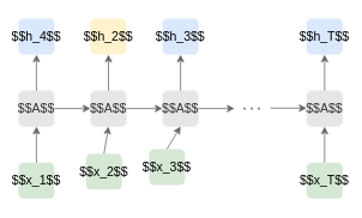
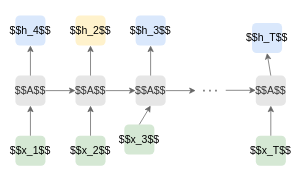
  <mxCell id="0" />
  <mxCell id="1" parent="0" />
  <mxCell id="2" value="" style="group" connectable="0" vertex="1" parent="1"><mxGeometry x="20" y="20" width="360" height="200" as="geometry" /></mxCell>
  <mxCell id="3" value="$$h_4$$" style="rounded=1;whiteSpace=wrap;html=1;aspect=fixed;fontSize=14;strokeColor=none;fillColor=#dae8fc;" vertex="1" parent="2"><mxGeometry width="40" height="40" as="geometry" /></mxCell>
  <mxCell id="4" value="$$A$$" style="rounded=1;whiteSpace=wrap;html=1;fontSize=14;strokeColor=none;fontColor=#333333;fillColor=#E6E6E6;" vertex="1" parent="2"><mxGeometry y="80" width="40" height="40" as="geometry" /></mxCell>
  <mxCell id="5" value="$$x_1$$" style="rounded=1;whiteSpace=wrap;html=1;aspect=fixed;fontSize=14;strokeColor=none;fillColor=#d5e8d4;" vertex="1" parent="2"><mxGeometry y="160" width="40" height="40" as="geometry" /></mxCell>
  <mxCell id="6" value="" style="endArrow=classic;html=1;rounded=0;fontSize=14;entryX=0.5;entryY=1;entryDx=0;entryDy=0;exitX=0.5;exitY=0;exitDx=0;exitDy=0;strokeColor=#666666;fontColor=#666666;" edge="1" parent="2" source="4" target="3"><mxGeometry width="50" height="50" relative="1" as="geometry"><mxPoint x="80" y="100" as="sourcePoint" /><mxPoint x="130" y="50" as="targetPoint" /></mxGeometry></mxCell>
  <mxCell id="7" value="" style="endArrow=classic;html=1;rounded=0;fontSize=14;entryX=0.5;entryY=1;entryDx=0;entryDy=0;exitX=0.5;exitY=0;exitDx=0;exitDy=0;strokeColor=#666666;fontColor=#666666;" edge="1" parent="2" source="5" target="4"><mxGeometry width="50" height="50" relative="1" as="geometry"><mxPoint x="30" y="90" as="sourcePoint" /><mxPoint x="30" y="50" as="targetPoint" /></mxGeometry></mxCell>
  <mxCell id="8" value="$$h_2$$" style="rounded=1;whiteSpace=wrap;html=1;aspect=fixed;fontSize=14;strokeColor=none;fillColor=#fff2cc;" vertex="1" parent="2"><mxGeometry x="80" width="40" height="40" as="geometry" /></mxCell>
  <mxCell id="9" value="$$A$$" style="rounded=1;whiteSpace=wrap;html=1;fontSize=14;strokeColor=none;fontColor=#333333;fillColor=#E6E6E6;" vertex="1" parent="2"><mxGeometry x="80" y="80" width="40" height="40" as="geometry" /></mxCell>
- <mxCell id="10" value="$$x_2$$" style="rounded=1;whiteSpace=wrap;html=1;aspect=fixed;fontSize=14;strokeColor=none;fillColor=#d5e8d4;" vertex="1" parent="2"><mxGeometry x="75" y="150" width="40" height="40" as="geometry" /></mxCell>
+ <mxCell id="10" value="$$x_2$$" style="rounded=1;whiteSpace=wrap;html=1;aspect=fixed;fontSize=14;strokeColor=none;fillColor=#d5e8d4;" vertex="1" parent="2"><mxGeometry x="80" y="160" width="40" height="40" as="geometry" /></mxCell>
  <mxCell id="11" value="" style="endArrow=classic;html=1;rounded=0;fontSize=14;entryX=0.5;entryY=1;entryDx=0;entryDy=0;exitX=0.5;exitY=0;exitDx=0;exitDy=0;strokeColor=#666666;fontColor=#666666;" edge="1" parent="2" source="9" target="8"><mxGeometry width="50" height="50" relative="1" as="geometry"><mxPoint x="160" y="100" as="sourcePoint" /><mxPoint x="210" y="50" as="targetPoint" /></mxGeometry></mxCell>
  <mxCell id="12" value="" style="endArrow=classic;html=1;rounded=0;fontSize=14;entryX=0.5;entryY=1;entryDx=0;entryDy=0;exitX=0.5;exitY=0;exitDx=0;exitDy=0;strokeColor=#666666;fontColor=#666666;" edge="1" parent="2" source="10" target="9"><mxGeometry width="50" height="50" relative="1" as="geometry"><mxPoint x="110" y="90" as="sourcePoint" /><mxPoint x="110" y="50" as="targetPoint" /></mxGeometry></mxCell>
  <mxCell id="13" value="$$h_3$$" style="rounded=1;whiteSpace=wrap;html=1;aspect=fixed;fontSize=14;strokeColor=none;fillColor=#dae8fc;" vertex="1" parent="2"><mxGeometry x="160" width="40" height="40" as="geometry" /></mxCell>
  <mxCell id="14" value="$$A$$" style="rounded=1;whiteSpace=wrap;html=1;fontSize=14;strokeColor=none;fontColor=#333333;fillColor=#E6E6E6;" vertex="1" parent="2"><mxGeometry x="160" y="80" width="40" height="40" as="geometry" /></mxCell>
  <mxCell id="15" value="$$x_3$$" style="rounded=1;whiteSpace=wrap;html=1;aspect=fixed;fontSize=14;strokeColor=none;fillColor=#d5e8d4;" vertex="1" parent="2"><mxGeometry x="145" y="145" width="40" height="40" as="geometry" /></mxCell>
  <mxCell id="16" value="" style="endArrow=classic;html=1;rounded=0;fontSize=14;entryX=0.5;entryY=1;entryDx=0;entryDy=0;exitX=0.5;exitY=0;exitDx=0;exitDy=0;strokeColor=#666666;fontColor=#666666;" edge="1" parent="2" source="14" target="13"><mxGeometry width="50" height="50" relative="1" as="geometry"><mxPoint x="240" y="100" as="sourcePoint" /><mxPoint x="290" y="50" as="targetPoint" /></mxGeometry></mxCell>
  <mxCell id="17" value="" style="endArrow=classic;html=1;rounded=0;fontSize=14;entryX=0.5;entryY=1;entryDx=0;entryDy=0;exitX=0.5;exitY=0;exitDx=0;exitDy=0;strokeColor=#666666;fontColor=#666666;" edge="1" parent="2" source="15" target="14"><mxGeometry width="50" height="50" relative="1" as="geometry"><mxPoint x="190" y="90" as="sourcePoint" /><mxPoint x="190" y="50" as="targetPoint" /></mxGeometry></mxCell>
- <mxCell id="18" value="$$h_T$$" style="rounded=1;whiteSpace=wrap;html=1;aspect=fixed;fontSize=14;strokeColor=none;fillColor=#dae8fc;" vertex="1" parent="2"><mxGeometry x="320" width="40" height="40" as="geometry" /></mxCell>
+ <mxCell id="18" value="$$h_T$$" style="rounded=1;whiteSpace=wrap;html=1;aspect=fixed;fontSize=14;strokeColor=none;fillColor=#dae8fc;" vertex="1" parent="2"><mxGeometry x="315" y="10" width="40" height="40" as="geometry" /></mxCell>
  <mxCell id="19" value="$$A$$" style="rounded=1;whiteSpace=wrap;html=1;fontSize=14;strokeColor=none;fontColor=#333333;fillColor=#E6E6E6;" vertex="1" parent="2"><mxGeometry x="320" y="80" width="40" height="40" as="geometry" /></mxCell>
  <mxCell id="20" value="$$x_T$$" style="rounded=1;whiteSpace=wrap;html=1;aspect=fixed;fontSize=14;strokeColor=none;fillColor=#d5e8d4;" vertex="1" parent="2"><mxGeometry x="320" y="160" width="40" height="40" as="geometry" /></mxCell>
  <mxCell id="21" value="" style="endArrow=classic;html=1;rounded=0;fontSize=14;entryX=0.5;entryY=1;entryDx=0;entryDy=0;exitX=0.5;exitY=0;exitDx=0;exitDy=0;strokeColor=#666666;fontColor=#666666;" edge="1" parent="2" source="19" target="18"><mxGeometry width="50" height="50" relative="1" as="geometry"><mxPoint x="400" y="100" as="sourcePoint" /><mxPoint x="450" y="50" as="targetPoint" /></mxGeometry></mxCell>
  <mxCell id="22" value="" style="endArrow=classic;html=1;rounded=0;fontSize=14;entryX=0.5;entryY=1;entryDx=0;entryDy=0;exitX=0.5;exitY=0;exitDx=0;exitDy=0;strokeColor=#666666;fontColor=#666666;" edge="1" parent="2" source="20" target="19"><mxGeometry width="50" height="50" relative="1" as="geometry"><mxPoint x="350" y="90" as="sourcePoint" /><mxPoint x="350" y="50" as="targetPoint" /></mxGeometry></mxCell>
  <mxCell id="23" value="" style="endArrow=classic;html=1;rounded=0;strokeColor=#666666;fontSize=14;fontColor=#666666;exitX=1;exitY=0.5;exitDx=0;exitDy=0;entryX=0;entryY=0.5;entryDx=0;entryDy=0;fontStyle=1" edge="1" parent="2" source="4" target="9"><mxGeometry width="50" height="50" relative="1" as="geometry"><mxPoint x="320" y="210" as="sourcePoint" /><mxPoint x="370" y="160" as="targetPoint" /></mxGeometry></mxCell>
  <mxCell id="24" value="" style="endArrow=classic;html=1;rounded=0;strokeColor=#666666;fontSize=14;fontColor=#666666;exitX=1;exitY=0.5;exitDx=0;exitDy=0;entryX=0;entryY=0.5;entryDx=0;entryDy=0;fontStyle=1;" edge="1" parent="2" source="9" target="14"><mxGeometry width="50" height="50" relative="1" as="geometry"><mxPoint x="50" y="110.0" as="sourcePoint" /><mxPoint x="90" y="110.0" as="targetPoint" /></mxGeometry></mxCell>
  <mxCell id="25" value="" style="endArrow=classic;html=1;rounded=0;strokeColor=#666666;fontSize=14;fontColor=#666666;exitX=1;exitY=0.5;exitDx=0;exitDy=0;fontStyle=1" edge="1" parent="2" source="14"><mxGeometry width="50" height="50" relative="1" as="geometry"><mxPoint x="60" y="120.0" as="sourcePoint" /><mxPoint x="240" y="100" as="targetPoint" /></mxGeometry></mxCell>
  <mxCell id="26" value="" style="endArrow=none;dashed=1;html=1;dashPattern=1 3;strokeWidth=2;rounded=0;strokeColor=#666666;fontSize=14;fontColor=#666666;" edge="1" parent="2"><mxGeometry width="50" height="50" relative="1" as="geometry"><mxPoint x="250" y="100" as="sourcePoint" /><mxPoint x="270" y="100" as="targetPoint" /></mxGeometry></mxCell>
  <mxCell id="27" value="" style="endArrow=classic;html=1;rounded=0;strokeColor=#666666;fontSize=14;fontColor=#666666;exitX=1;exitY=0.5;exitDx=0;exitDy=0;fontStyle=1" edge="1" parent="2"><mxGeometry width="50" height="50" relative="1" as="geometry"><mxPoint x="280" y="99.58" as="sourcePoint" /><mxPoint x="320" y="99.58" as="targetPoint" /></mxGeometry></mxCell>
